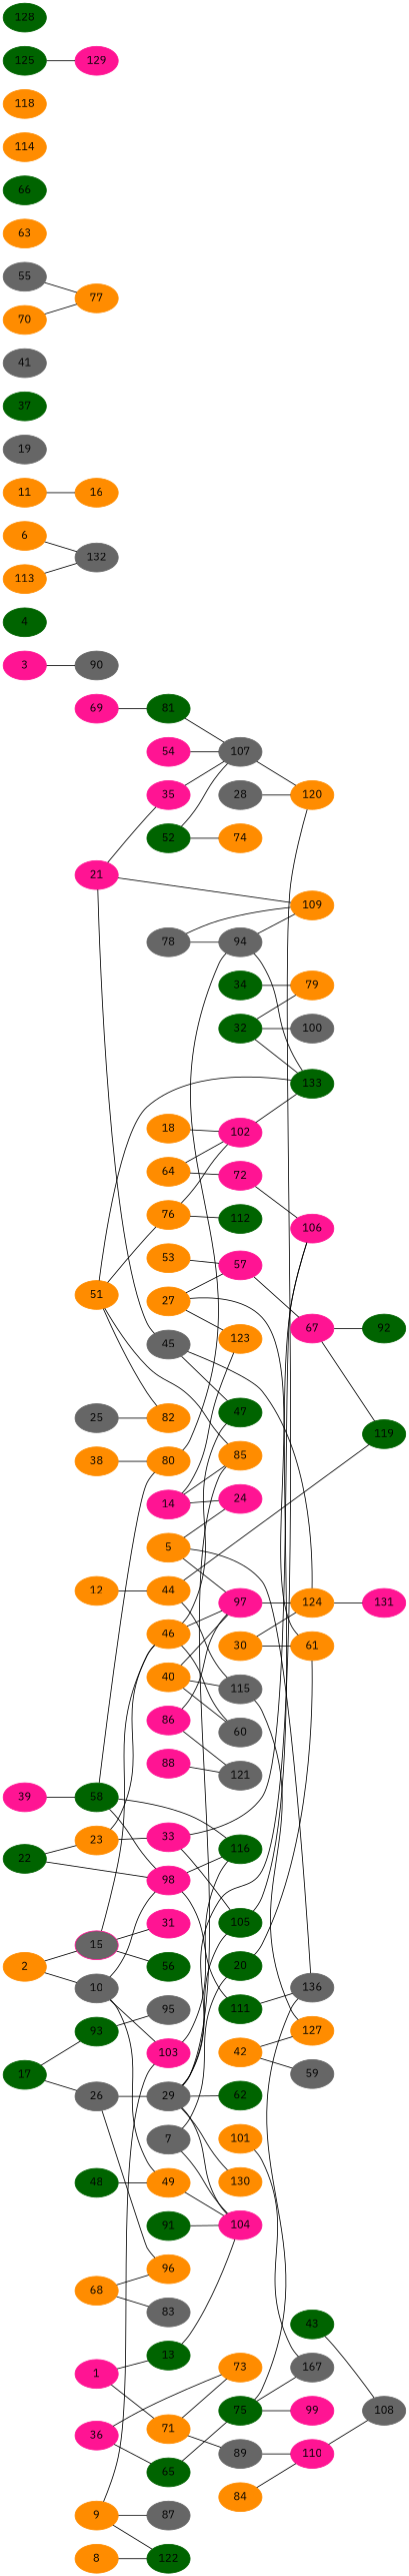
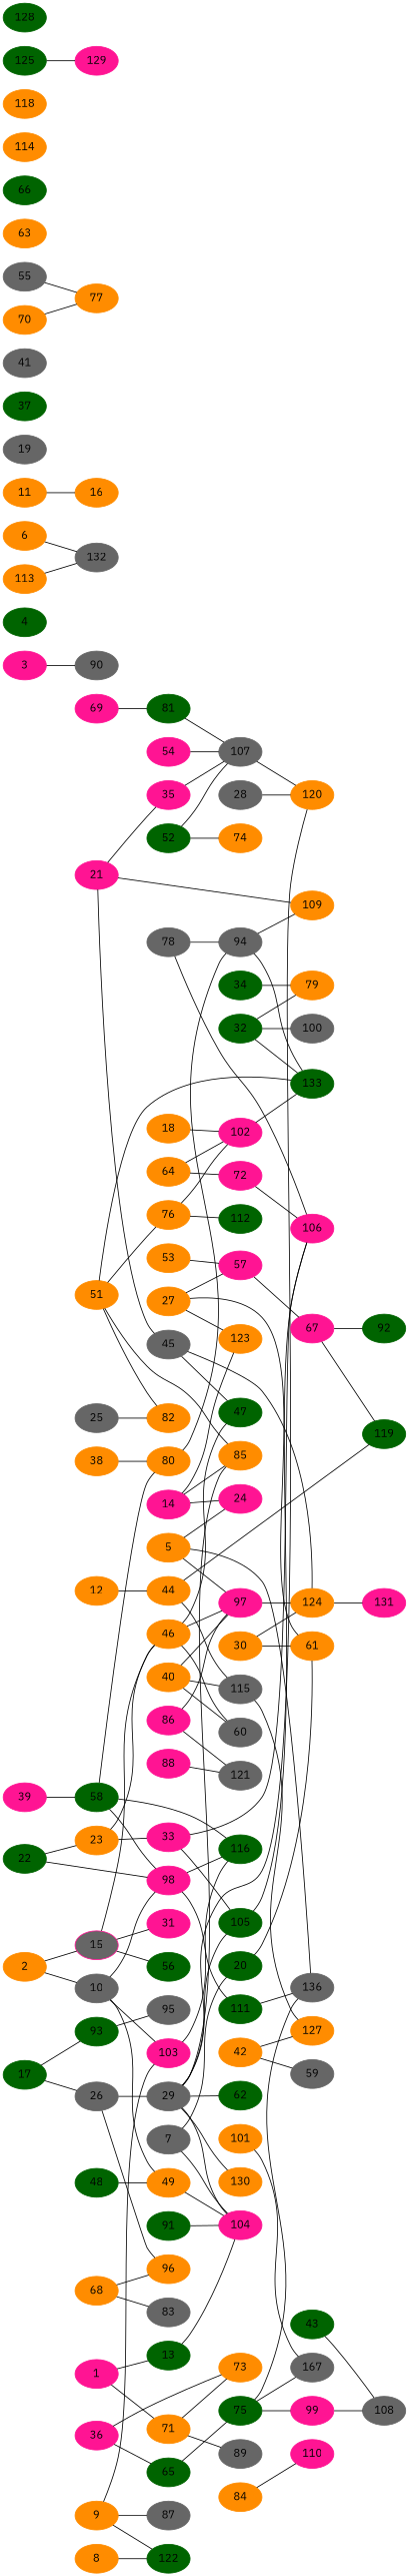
  graph {
    fontname="IBM Plex Sans"
    rankdir=LR
    node [color=darkorange fontname="IBM Plex Sans" style=filled]
    edge [fontname="IBM Plex Sans"]
    1 [color=deeppink]
    13 [color=darkgreen]
    71
    104 [color=deeppink]
    73
    89 [color=gray40]
    10 [color=gray40]
    2
    15 [color=deeppink fillcolor=gray40]
    103 [color=deeppink]
    49
    98 [color=deeppink]
    31 [color=deeppink]
    46
    56 [color=darkgreen]
    3 [color=deeppink]
    90 [color=gray40]
    4 [color=darkgreen]
    24 [color=deeppink]
    5
    97 [color=deeppink]
    n22 [color=gray40 label=136]
    124
    132 [color=gray40]
    6
    7 [color=gray40]
    20 [color=darkgreen]
    61
    122 [color=darkgreen]
    8
    9
    87 [color=gray40]
    116 [color=darkgreen]
    111 [color=darkgreen]
    11
    16
    12
    44
    115 [color=gray40]
    119 [color=darkgreen]
    14 [color=deeppink]
    85
    123
    60 [color=gray40]
    47 [color=darkgreen]
    17 [color=darkgreen]
    26 [color=gray40]
    93 [color=darkgreen]
    29 [color=gray40]
    96
    95 [color=gray40]
    102 [color=deeppink]
    18
    133 [color=darkgreen]
    19 [color=gray40]
    21 [color=deeppink]
    35 [color=deeppink]
    45 [color=gray40]
    109
    107 [color=gray40]
    22 [color=darkgreen]
    23
    33 [color=deeppink]
    105 [color=darkgreen]
    106 [color=deeppink]
    25 [color=gray40]
    82
    120
    62 [color=darkgreen]
    130
    27
    57 [color=deeppink]
    67 [color=deeppink]
    28 [color=gray40]
    30
    131 [color=deeppink]
    32 [color=darkgreen]
    79
    100 [color=gray40]
    34 [color=darkgreen]
    36 [color=deeppink]
    65 [color=darkgreen]
    75 [color=darkgreen]
    37 [color=darkgreen]
    38
    80
    94 [color=gray40]
    39 [color=deeppink]
    58 [color=darkgreen]
    40
    127
    41 [color=gray40]
    59 [color=gray40]
    42
    43 [color=darkgreen]
    108 [color=gray40]
    48 [color=darkgreen]
    51
    76
    112 [color=darkgreen]
    52 [color=darkgreen]
    74
    53
    54 [color=deeppink]
    55 [color=gray40]
    77
    92 [color=darkgreen]
    63
    64
    72 [color=deeppink]
    99 [color=deeppink]
    n112 [color=gray40 label=167]
    66 [color=darkgreen]
    68
    83 [color=gray40]
    69 [color=deeppink]
    81 [color=darkgreen]
    70
    110 [color=deeppink]
    78 [color=gray40]
    84
    86 [color=deeppink]
    121 [color=gray40]
    88 [color=deeppink]
    91 [color=darkgreen]
    101
    113
    114
    118
    125 [color=darkgreen]
    129 [color=deeppink]
    128 [color=darkgreen]
    1 -- 13
    1 -- 71
    13 -- 104
    71 -- 73
    71 -- 89
-   89 -- 110
    10 -- 103
    10 -- 49
    10 -- 98
    2 -- 10
    2 -- 15
    15 -- 31
    15 -- 46
    15 -- 56
    103 -- 116
    49 -- 104
    98 -- 116
    98 -- 111
    46 -- 97
    46 -- 60
    46 -- 47
    3 -- 90
    5 -- 24
    5 -- 97
    5 -- n22
    97 -- 124
    124 -- 131
    6 -- 132
    7 -- 104
    7 -- 20
    20 -- 61
    8 -- 122
    9 -- 103
    9 -- 122
    9 -- 87
    111 -- n22
    11 -- 16
    12 -- 44
    44 -- 115
    44 -- 119
    115 -- 127
    14 -- 24
    14 -- 85
    14 -- 123
    17 -- 26
    17 -- 93
    26 -- 29
    26 -- 96
    93 -- 95
    29 -- 104
    29 -- 85
    29 -- 105
    29 -- 120
    29 -- 62
    29 -- 130
    102 -- 133
    18 -- 102
    21 -- 35
    21 -- 45
    21 -- 109
    35 -- 107
    45 -- 124
    45 -- 47
    107 -- 120
    22 -- 98
    22 -- 23
    23 -- 46
    23 -- 33
    33 -- 105
    33 -- 106
    105 -- 106
    25 -- 82
    27 -- 61
    27 -- 123
    27 -- 57
    57 -- 67
    67 -- 119
    67 -- 92
    28 -- 120
    30 -- 124
    30 -- 61
    32 -- 133
    32 -- 79
    32 -- 100
    34 -- 79
    36 -- 73
    36 -- 65
    65 -- 75
    75 -- n22
    75 -- 99
    75 -- n112
    38 -- 80
    80 -- 94
    94 -- 133
    94 -- 109
    39 -- 58
    58 -- 98
    58 -- 116
    58 -- 80
    40 -- 97
    40 -- 115
    40 -- 60
    42 -- 127
    42 -- 59
    43 -- 108
    48 -- 49
    51 -- 85
    51 -- 133
    51 -- 82
    51 -- 76
    76 -- 102
    76 -- 112
    52 -- 107
    52 -- 74
    53 -- 57
    54 -- 107
    55 -- 77
    64 -- 102
    64 -- 72
    72 -- 106
-   110 -- 108
+   99 -- 108
    68 -- 96
    68 -- 83
    69 -- 81
    81 -- 107
    70 -- 77
-   78 -- 109
+   78 -- 106
    78 -- 94
    84 -- 110
    86 -- 97
    86 -- 121
    88 -- 121
    91 -- 104
    101 -- n112
    113 -- 132
    125 -- 129
  }
